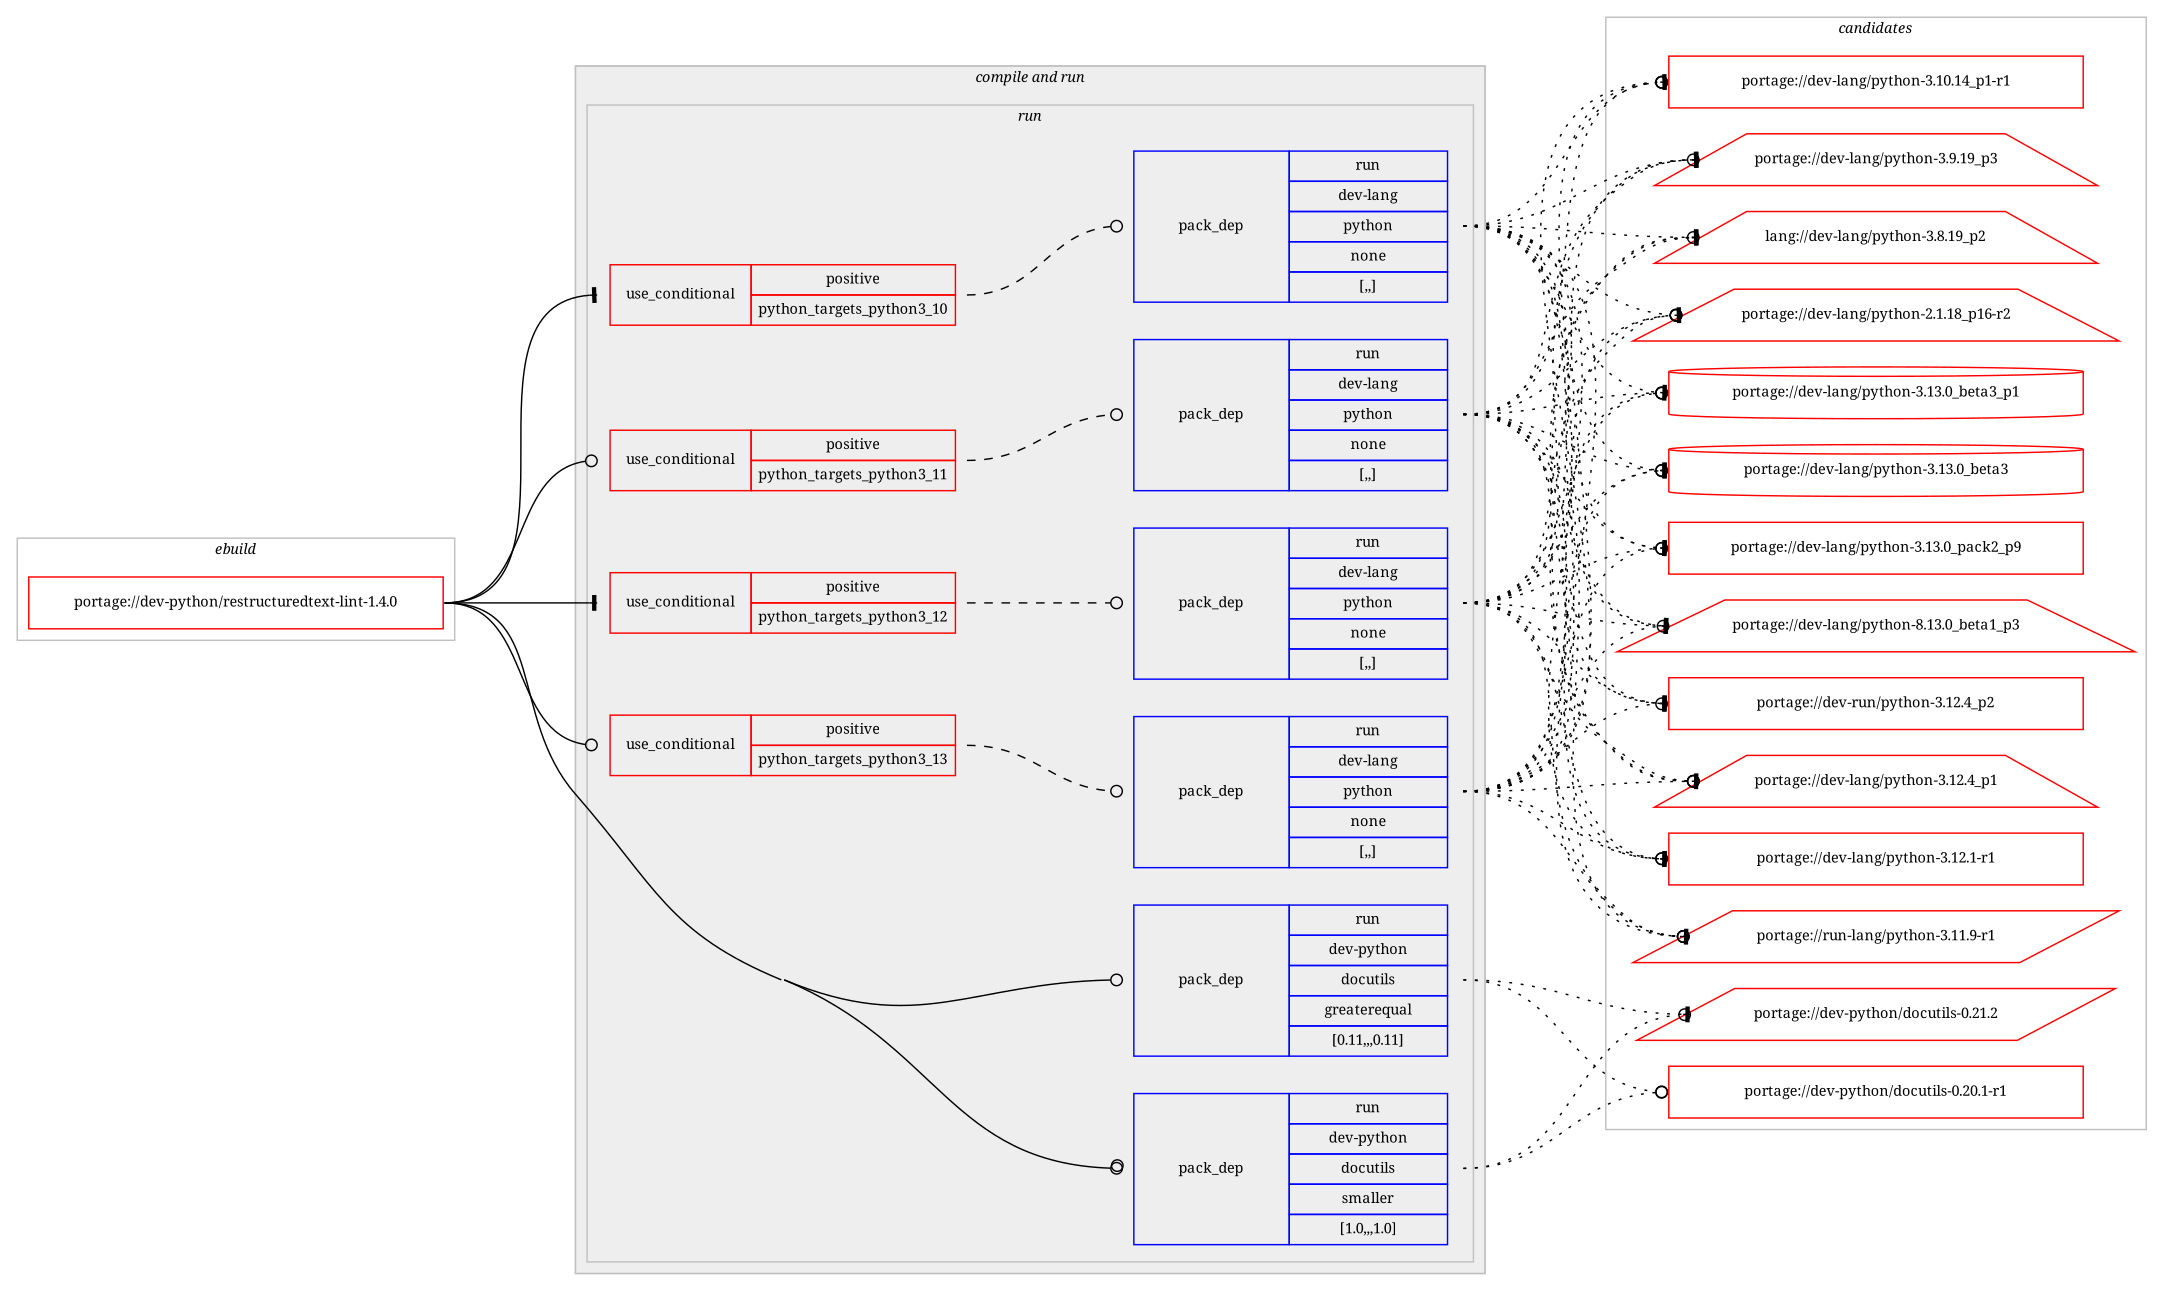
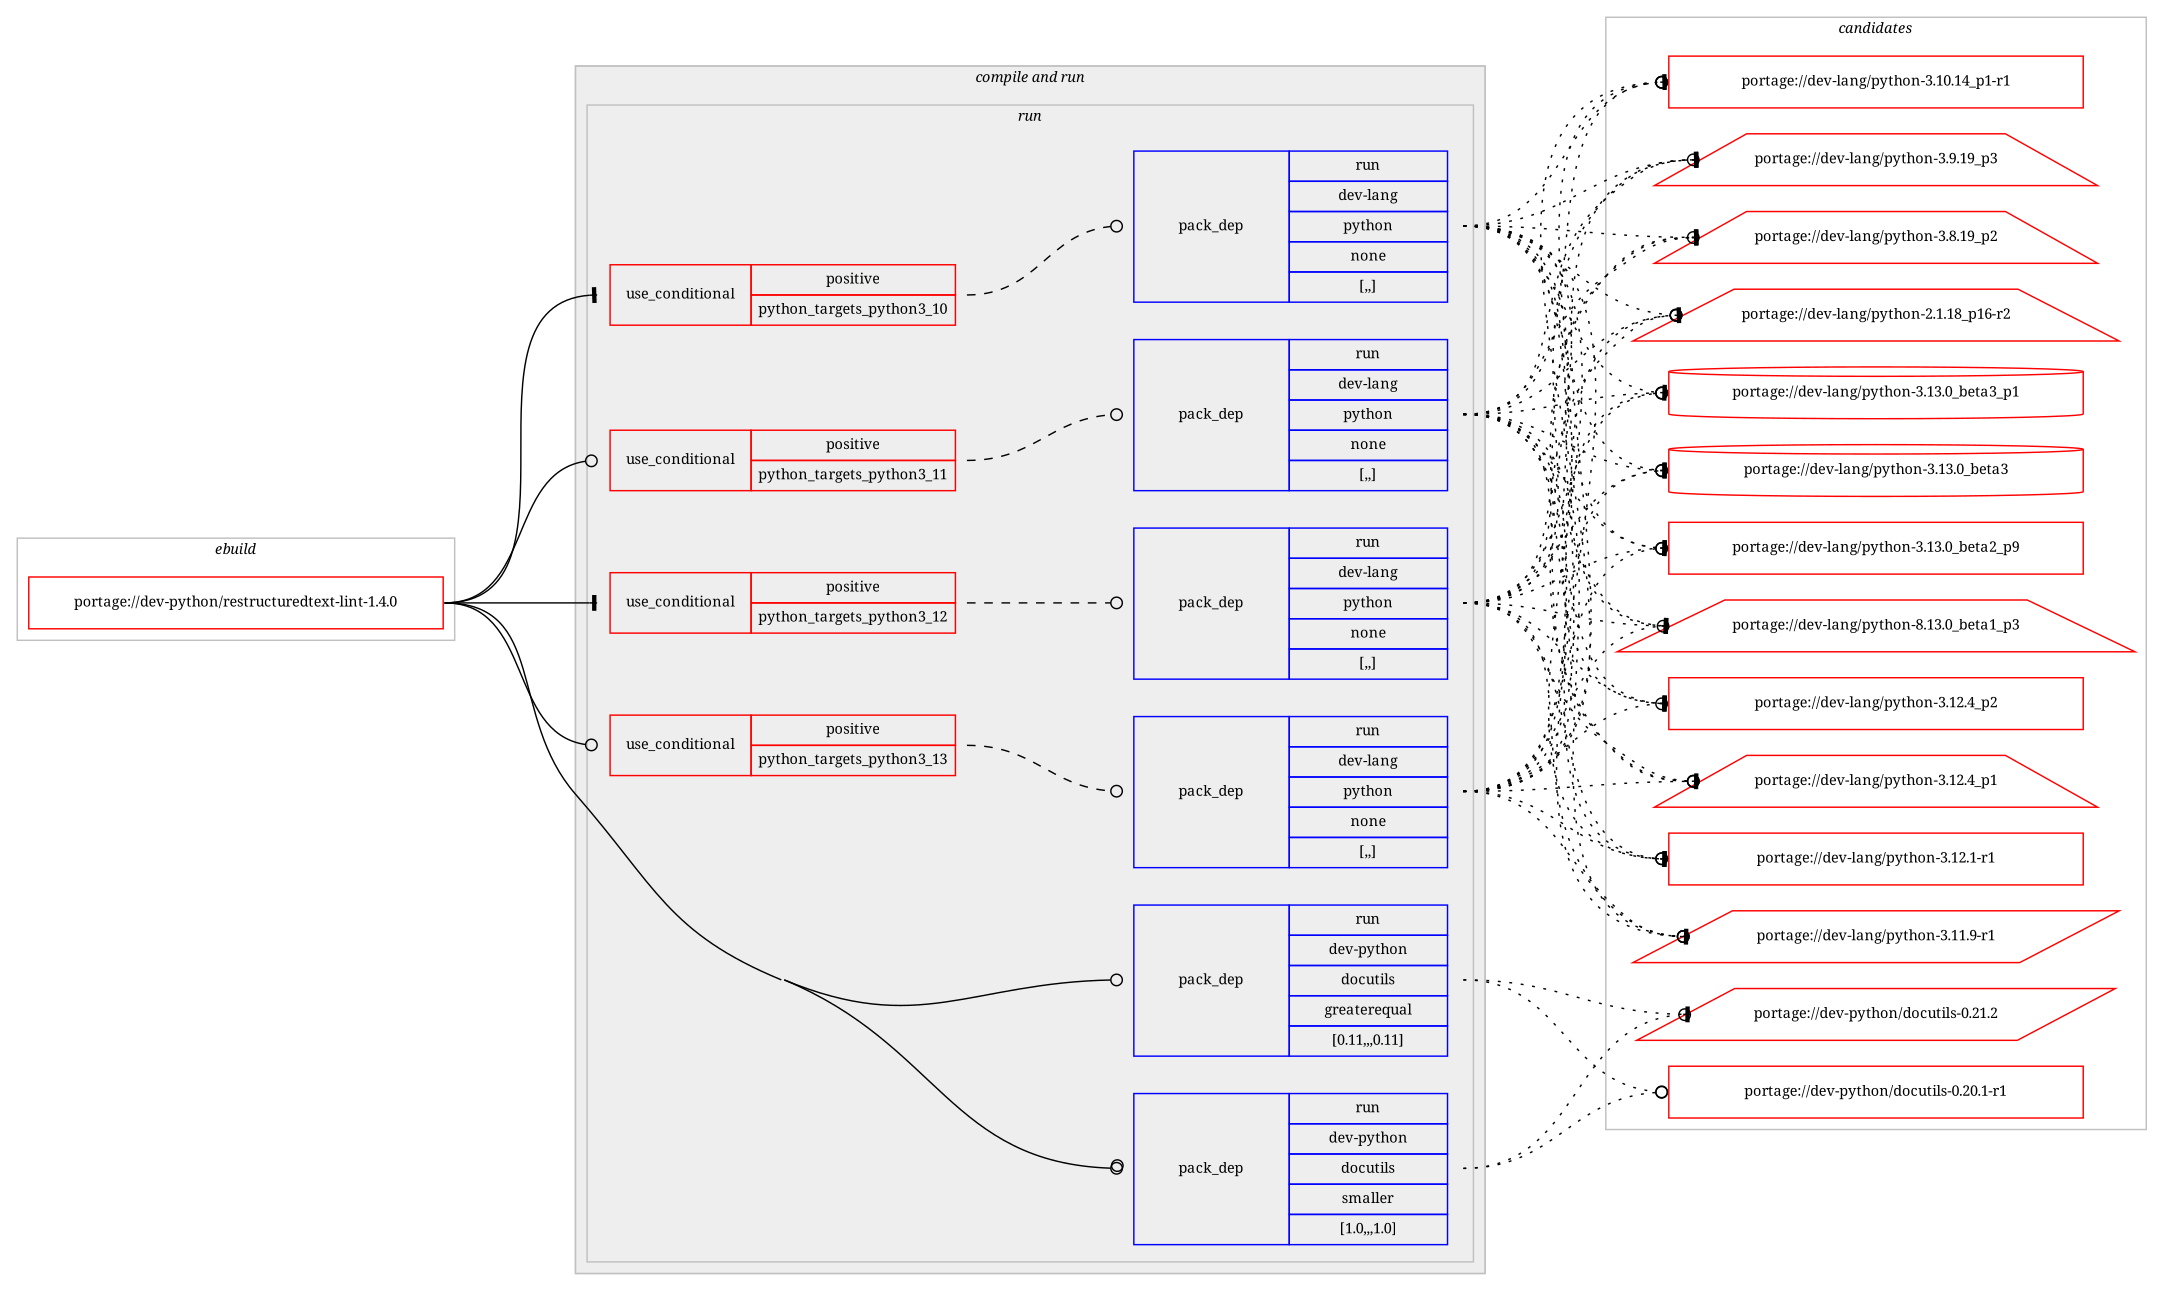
  digraph {
    compound=true
    concentrate=true
    fontname="Noto Serif"
    fontsize=10
    newrank=true
    rankdir=LR
    ranksep=1.5
    node [color=red fontname="Noto Serif" fontsize=10 shape=none]
    edge [arrowhead=odot fontname="Noto Serif" headport=w style=dotted tailport=e weight=100]
    n1 [label="portage://dev-python/restructuredtext-lint-1.4.0" shape=box width=4]
    n2 [color=blue label=<<TABLE BORDER="0" CELLBORDER="1" CELLSPACING="0" CELLPADDING="4" WIDTH="220"><TR><TD ROWSPAN="6" CELLPADDING="30">pack_dep</TD></TR><TR><TD WIDTH="110">run</TD></TR><TR><TD>dev-lang</TD></TR><TR><TD>python</TD></TR><TR><TD>none</TD></TR><TR><TD>[,,]</TD></TR></TABLE>>]
    n3 [label=<<TABLE BORDER="0" CELLBORDER="1" CELLSPACING="0" CELLPADDING="4"><TR><TD ROWSPAN="3" CELLPADDING="10">use_conditional</TD></TR><TR><TD>positive</TD></TR><TR><TD>python_targets_python3_10</TD></TR></TABLE>>]
    n4 [color=blue label=<<TABLE BORDER="0" CELLBORDER="1" CELLSPACING="0" CELLPADDING="4" WIDTH="220"><TR><TD ROWSPAN="6" CELLPADDING="30">pack_dep</TD></TR><TR><TD WIDTH="110">run</TD></TR><TR><TD>dev-lang</TD></TR><TR><TD>python</TD></TR><TR><TD>none</TD></TR><TR><TD>[,,]</TD></TR></TABLE>>]
    n5 [label=<<TABLE BORDER="0" CELLBORDER="1" CELLSPACING="0" CELLPADDING="4"><TR><TD ROWSPAN="3" CELLPADDING="10">use_conditional</TD></TR><TR><TD>positive</TD></TR><TR><TD>python_targets_python3_11</TD></TR></TABLE>>]
    n6 [color=blue label=<<TABLE BORDER="0" CELLBORDER="1" CELLSPACING="0" CELLPADDING="4" WIDTH="220"><TR><TD ROWSPAN="6" CELLPADDING="30">pack_dep</TD></TR><TR><TD WIDTH="110">run</TD></TR><TR><TD>dev-lang</TD></TR><TR><TD>python</TD></TR><TR><TD>none</TD></TR><TR><TD>[,,]</TD></TR></TABLE>>]
    n7 [label=<<TABLE BORDER="0" CELLBORDER="1" CELLSPACING="0" CELLPADDING="4"><TR><TD ROWSPAN="3" CELLPADDING="10">use_conditional</TD></TR><TR><TD>positive</TD></TR><TR><TD>python_targets_python3_12</TD></TR></TABLE>>]
    n8 [color=blue label=<<TABLE BORDER="0" CELLBORDER="1" CELLSPACING="0" CELLPADDING="4" WIDTH="220"><TR><TD ROWSPAN="6" CELLPADDING="30">pack_dep</TD></TR><TR><TD WIDTH="110">run</TD></TR><TR><TD>dev-lang</TD></TR><TR><TD>python</TD></TR><TR><TD>none</TD></TR><TR><TD>[,,]</TD></TR></TABLE>>]
    n9 [label=<<TABLE BORDER="0" CELLBORDER="1" CELLSPACING="0" CELLPADDING="4"><TR><TD ROWSPAN="3" CELLPADDING="10">use_conditional</TD></TR><TR><TD>positive</TD></TR><TR><TD>python_targets_python3_13</TD></TR></TABLE>>]
    n10 [color=blue label=<<TABLE BORDER="0" CELLBORDER="1" CELLSPACING="0" CELLPADDING="4" WIDTH="220"><TR><TD ROWSPAN="6" CELLPADDING="30">pack_dep</TD></TR><TR><TD WIDTH="110">run</TD></TR><TR><TD>dev-python</TD></TR><TR><TD>docutils</TD></TR><TR><TD>greaterequal</TD></TR><TR><TD>[0.11,,,0.11]</TD></TR></TABLE>>]
    n11 [color=blue label=<<TABLE BORDER="0" CELLBORDER="1" CELLSPACING="0" CELLPADDING="4" WIDTH="220"><TR><TD ROWSPAN="6" CELLPADDING="30">pack_dep</TD></TR><TR><TD WIDTH="110">run</TD></TR><TR><TD>dev-python</TD></TR><TR><TD>docutils</TD></TR><TR><TD>smaller</TD></TR><TR><TD>[1.0,,,1.0]</TD></TR></TABLE>>]
    n12 [label="portage://dev-lang/python-3.13.0_beta3_p1" shape=cylinder width=4]
    n13 [label="portage://dev-lang/python-3.13.0_beta3" shape=cylinder width=4]
-   n14 [label="portage://dev-lang/python-3.13.0_pack2_p9" shape=box width=4]
+   n14 [label="portage://dev-lang/python-3.13.0_beta2_p9" shape=box width=4]
    n15 [label="portage://dev-lang/python-8.13.0_beta1_p3" shape=trapezium width=4]
-   n16 [label="portage://dev-run/python-3.12.4_p2" shape=box width=4]
+   n16 [label="portage://dev-lang/python-3.12.4_p2" shape=box width=4]
    n17 [label="portage://dev-lang/python-3.12.4_p1" shape=trapezium width=4]
    n18 [label="portage://dev-lang/python-3.12.1-r1" shape=box width=4]
-   n19 [label="portage://run-lang/python-3.11.9-r1" shape=parallelogram width=4]
+   n19 [label="portage://dev-lang/python-3.11.9-r1" shape=parallelogram width=4]
    n20 [label="portage://dev-lang/python-3.10.14_p1-r1" shape=box width=4]
    n21 [label="portage://dev-lang/python-3.9.19_p3" shape=trapezium width=4]
-   n22 [label="lang://dev-lang/python-3.8.19_p2" shape=trapezium width=4]
+   n22 [label="portage://dev-lang/python-3.8.19_p2" shape=trapezium width=4]
    n23 [label="portage://dev-lang/python-2.1.18_p16-r2" shape=trapezium width=4]
    n24 [label="portage://dev-python/docutils-0.21.2" shape=parallelogram width=4]
    n25 [label="portage://dev-python/docutils-0.20.1-r1" shape=box width=4]
    subgraph cluster_1 {
      color=gray
      label=<<i>ebuild</i>>
      rank=same
      n1
    }
    subgraph cluster_2 {
      color=gray
      label=<<i>dependencies</i>>
      subgraph cluster_3 {
        color=gray
        fillcolor="#eeeeee"
        label=<<i>compile</i>>
        style=filled
      }
      subgraph cluster_4 {
        color=gray
        fillcolor="#eeeeee"
        label=<<i>compile and run</i>>
        style=filled
      }
      subgraph cluster_5 {
        color=gray
        fillcolor="#eeeeee"
        label=<<i>run</i>>
        style=filled
        subgraph sub_6 {
          color=gray
          fillcolor="#eeeeee"
          label=<<i>run</i>>
          style=filled
          n3
          subgraph sub_7 {
            color=gray
            fillcolor="#eeeeee"
            label=<<i>run</i>>
            style=filled
            n2
          }
        }
        subgraph sub_8 {
          color=gray
          fillcolor="#eeeeee"
          label=<<i>run</i>>
          style=filled
          n5
          subgraph sub_9 {
            color=gray
            fillcolor="#eeeeee"
            label=<<i>run</i>>
            style=filled
            n4
          }
        }
        subgraph sub_10 {
          color=gray
          fillcolor="#eeeeee"
          label=<<i>run</i>>
          style=filled
          n7
          subgraph sub_11 {
            color=gray
            fillcolor="#eeeeee"
            label=<<i>run</i>>
            style=filled
            n6
          }
        }
        subgraph sub_12 {
          color=gray
          fillcolor="#eeeeee"
          label=<<i>run</i>>
          style=filled
          n9
          subgraph sub_13 {
            color=gray
            fillcolor="#eeeeee"
            label=<<i>run</i>>
            style=filled
            n8
          }
        }
        subgraph sub_14 {
          color=gray
          fillcolor="#eeeeee"
          label=<<i>run</i>>
          style=filled
          n10
        }
        subgraph sub_15 {
          color=gray
          fillcolor="#eeeeee"
          label=<<i>run</i>>
          style=filled
          n11
        }
      }
    }
    subgraph cluster_16 {
      color=gray
      label=<<i>candidates</i>>
      rank=same
      subgraph sub_17 {
        color=black
        label=<<i>candidates</i>>
        nodesep=1
        rank=same
        n12
        n13
        n14
        n15
        n16
        n17
        n18
        n19
        n20
        n21
        n22
        n23
      }
      subgraph sub_18 {
        color=black
        label=<<i>candidates</i>>
        nodesep=1
        rank=same
        n12
        n13
        n14
        n15
        n16
        n17
        n18
        n19
        n20
        n21
        n22
        n23
      }
      subgraph sub_19 {
        color=black
        label=<<i>candidates</i>>
        nodesep=1
        rank=same
        n12
        n13
        n14
        n15
        n16
        n17
        n18
        n19
        n20
        n21
        n22
        n23
      }
      subgraph sub_20 {
        color=black
        label=<<i>candidates</i>>
        nodesep=1
        rank=same
        n12
        n13
        n14
        n15
        n16
        n17
        n18
        n19
        n20
        n21
        n22
        n23
      }
      subgraph sub_21 {
        color=black
        label=<<i>candidates</i>>
        nodesep=1
        rank=same
        n24
        n25
      }
      subgraph sub_22 {
        color=black
        label=<<i>candidates</i>>
        nodesep=1
        rank=same
        n24
        n25
      }
    }
    n1 -> n3 [arrowhead=tee style=solid weight=20]
    n1 -> n5 [style=solid weight=20]
    n1 -> n7 [arrowhead=tee style=solid weight=20]
    n1 -> n9 [style=solid weight=20]
    n1 -> n10 [style=solid weight=20]
    n1 -> n11 [style=solid weight=20]
    n2 -> n12 [arrowhead=tee]
    n2 -> n13 [arrowhead=tee]
    n2 -> n14 [arrowhead=tee]
    n2 -> n15 [arrowhead=tee]
    n2 -> n16 [arrowhead=tee]
    n2 -> n17
    n2 -> n18 [arrowhead=tee]
    n2 -> n19
    n2 -> n20
    n2 -> n21
    n2 -> n22 [arrowhead=tee]
    n2 -> n23
    n3 -> n2 [style=dashed weight=20]
    n4 -> n12
    n4 -> n13
    n4 -> n14 [arrowhead=tee]
    n4 -> n15 [arrowhead=tee]
    n4 -> n16 [arrowhead=tee]
    n4 -> n17
    n4 -> n18
    n4 -> n19 [arrowhead=tee]
    n4 -> n20
    n4 -> n21 [arrowhead=tee]
    n4 -> n22 [arrowhead=tee]
    n4 -> n23 [arrowhead=tee]
    n5 -> n4 [style=dashed weight=20]
    n6 -> n12
    n6 -> n13
    n6 -> n14
    n6 -> n15 [arrowhead=tee]
    n6 -> n16 [arrowhead=tee]
    n6 -> n17 [arrowhead=tee]
    n6 -> n18
    n6 -> n19
    n6 -> n20 [arrowhead=tee]
    n6 -> n21 [arrowhead=tee]
    n6 -> n22
    n6 -> n23
    n7 -> n6 [style=dashed weight=20]
    n8 -> n12
    n8 -> n13 [arrowhead=tee]
    n8 -> n14
    n8 -> n15
    n8 -> n16
    n8 -> n17
    n8 -> n18 [arrowhead=tee]
    n8 -> n19
    n8 -> n20
    n8 -> n21 [arrowhead=tee]
    n8 -> n22 [arrowhead=tee]
    n8 -> n23
    n9 -> n8 [style=dashed weight=20]
    n10 -> n24 [arrowhead=tee]
    n10 -> n25
    n11 -> n24
    n11 -> n25
  }
